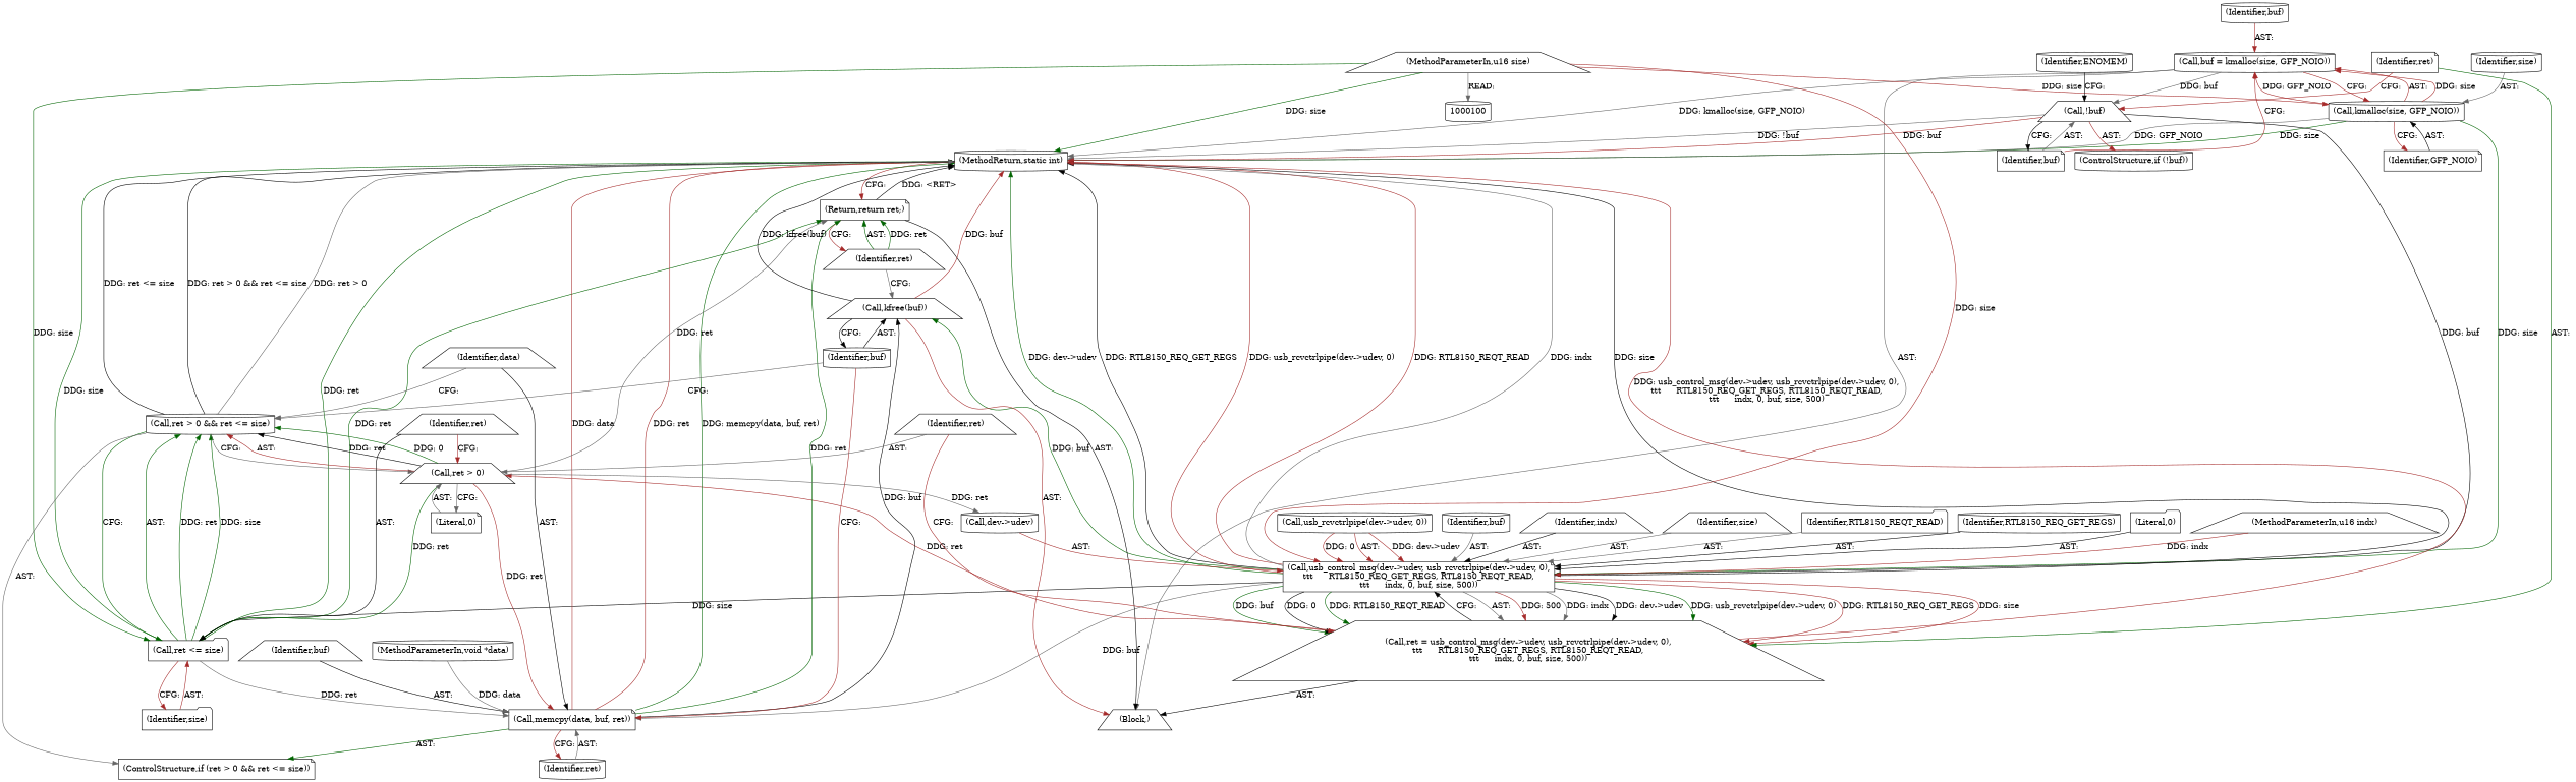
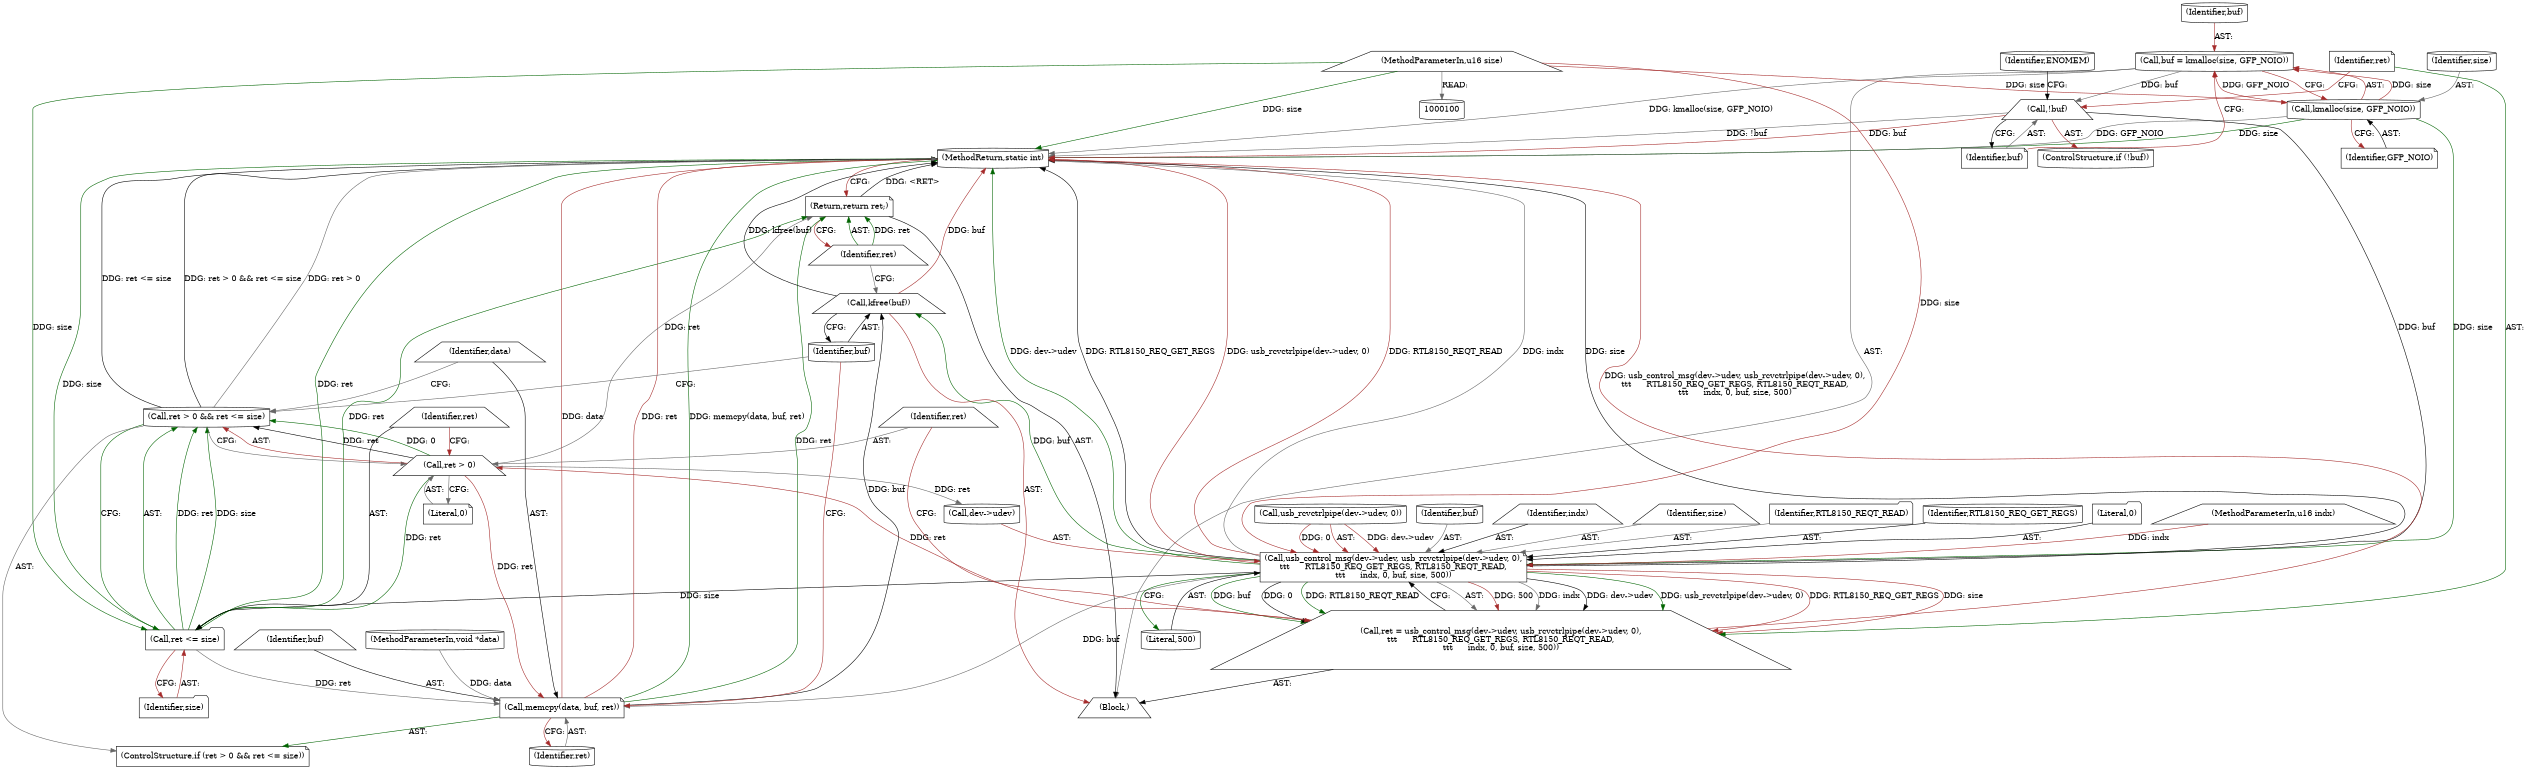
  digraph {
    node [shape=cylinder]
    edge [color=brown]
    n1 [label="(Call,buf = kmalloc(size, GFP_NOIO))"]
    n2 [label="(Call,kmalloc(size, GFP_NOIO))"]
    n3 [label="(Call,!buf)" shape=trapezium]
    n4 [label="(Block,)" shape=trapezium]
    n5 [label="(MethodReturn,static int)"]
    n6 [label="(Call,usb_control_msg(dev->udev, usb_rcvctrlpipe(dev->udev, 0),\n\t\t\t      RTL8150_REQ_GET_REGS, RTL8150_REQT_READ,\n\t\t\t      indx, 0, buf, size, 500))" shape=note]
    n7 [label="(Identifier,GFP_NOIO)" shape=note]
    n8 [label="(Identifier,buf)" shape=note]
    n9 [label="(ControlStructure,if (!buf))"]
    n10 [label="(Return,return ret;)" shape=note]
    n11 [label="(Call,ret <= size)" shape=folder]
    n12 [label="(Call,ret = usb_control_msg(dev->udev, usb_rcvctrlpipe(dev->udev, 0),\n\t\t\t      RTL8150_REQ_GET_REGS, RTL8150_REQT_READ,\n\t\t\t      indx, 0, buf, size, 500))" shape=trapezium]
    n13 [label="(Call,memcpy(data, buf, ret))" shape=note]
    n14 [label="(Call,kfree(buf))" shape=trapezium]
+   n15 [label="(Literal,500)"]
    n16 [label="(MethodParameterIn,u16 size)" shape=trapezium]
    1000100
    n18 [label="(Call,ret > 0 && ret <= size)"]
    n19 [label="(Identifier,size)" shape=folder]
    n20 [label="(Call,ret > 0)" shape=trapezium]
    n21 [label="(ControlStructure,if (ret > 0 && ret <= size))" shape=note]
    n22 [label="(Identifier,ret)"]
    n23 [label="(Identifier,buf)"]
    n24 [label="(Literal,0)" shape=note]
    n25 [label="(Call,dev->udev)"]
    n26 [label="(Identifier,ret)" shape=trapezium]
    n27 [label="(Identifier,ENOMEM)"]
    n28 [label="(Call,usb_rcvctrlpipe(dev->udev, 0))"]
    n29 [label="(Identifier,buf)"]
    n30 [label="(Identifier,ret)" shape=note]
    n31 [label="(Identifier,indx)" shape=trapezium]
    n32 [label="(Identifier,size)" shape=trapezium]
    n33 [label="(Identifier,RTL8150_REQT_READ)" shape=folder]
    n34 [label="(Identifier,RTL8150_REQ_GET_REGS)"]
    n35 [label="(Literal,0)" shape=folder]
    n36 [label="(Identifier,ret)" shape=trapezium]
    n37 [label="(Identifier,buf)" shape=trapezium]
    n38 [label="(MethodParameterIn,void *data)"]
    n39 [label="(Identifier,size)"]
    n40 [label="(Identifier,data)" shape=trapezium]
    n41 [label="(Identifier,buf)"]
    n42 [label="(MethodParameterIn,u16 indx)" shape=trapezium]
    n43 [label="(Identifier,ret)" shape=trapezium]
    n1 -> n2 [label="CFG: "]
    n1 -> n3 [color=gray40 label="DDG: buf"]
    n1 -> n4 [color=gray40 label="AST: "]
    n1 -> n5 [color=gray40 label="DDG: kmalloc(size, GFP_NOIO)"]
    n2 -> n1 [label="AST: "]
    n2 -> n1 [label="DDG: size"]
    n2 -> n1 [label="DDG: GFP_NOIO"]
    n2 -> n5 [color=darkgreen label="DDG: size"]
    n2 -> n5 [color=gray40 label="DDG: GFP_NOIO"]
    n2 -> n6 [color=darkgreen label="DDG: size"]
    n2 -> n7 [label="CFG: "]
    n3 -> n5 [color=gray40 label="DDG: !buf"]
    n3 -> n5 [label="DDG: buf"]
    n3 -> n6 [color=black label="DDG: buf"]
    n3 -> n8 [color=black label="CFG: "]
    n3 -> n9 [label="AST: "]
    n5 -> n10 [label="CFG: "]
    n6 -> n5 [color=black label="DDG: RTL8150_REQ_GET_REGS"]
    n6 -> n5 [label="DDG: usb_rcvctrlpipe(dev->udev, 0)"]
    n6 -> n5 [label="DDG: RTL8150_REQT_READ"]
    n6 -> n5 [color=gray40 label="DDG: indx"]
    n6 -> n5 [color=black label="DDG: size"]
    n6 -> n5 [color=darkgreen label="DDG: dev->udev"]
    n6 -> n11 [color=black label="DDG: size"]
    n6 -> n12 [color=gray40 label="AST: "]
    n6 -> n12 [label="DDG: 500"]
    n6 -> n12 [color=gray40 label="DDG: indx"]
    n6 -> n12 [color=black label="DDG: dev->udev"]
    n6 -> n12 [color=darkgreen label="DDG: usb_rcvctrlpipe(dev->udev, 0)"]
    n6 -> n12 [label="DDG: RTL8150_REQ_GET_REGS"]
    n6 -> n12 [label="DDG: size"]
    n6 -> n12 [color=darkgreen label="DDG: buf"]
    n6 -> n12 [color=black label="DDG: 0"]
    n6 -> n12 [color=darkgreen label="DDG: RTL8150_REQT_READ"]
    n6 -> n13 [color=gray40 label="DDG: buf"]
    n6 -> n14 [color=darkgreen label="DDG: buf"]
+   n6 -> n15 [color=darkgreen label="CFG: "]
    n7 -> n2 [color=black label="AST: "]
    n8 -> n1 [label="CFG: "]
    n8 -> n3 [color=gray40 label="AST: "]
    n10 -> n4 [color=black label="AST: "]
    n10 -> n5 [color=black label="DDG: <RET>"]
    n10 -> n26 [label="CFG: "]
    n11 -> n5 [color=darkgreen label="DDG: size"]
    n11 -> n5 [color=darkgreen label="DDG: ret"]
    n11 -> n10 [color=darkgreen label="DDG: ret"]
    n11 -> n13 [color=gray40 label="DDG: ret"]
    n11 -> n18 [color=darkgreen label="AST: "]
    n11 -> n18 [color=darkgreen label="DDG: ret"]
    n11 -> n18 [color=darkgreen label="DDG: size"]
    n11 -> n19 [label="CFG: "]
    n12 -> n4 [color=black label="AST: "]
    n12 -> n5 [label="DDG: usb_control_msg(dev->udev, usb_rcvctrlpipe(dev->udev, 0),\n\t\t\t      RTL8150_REQ_GET_REGS, RTL8150_REQT_READ,\n\t\t\t      indx, 0, buf, size, 500)"]
    n12 -> n6 [color=black label="CFG: "]
    n12 -> n20 [label="DDG: ret"]
    n13 -> n5 [label="DDG: data"]
    n13 -> n5 [label="DDG: ret"]
    n13 -> n5 [color=darkgreen label="DDG: memcpy(data, buf, ret)"]
    n13 -> n10 [color=darkgreen label="DDG: ret"]
    n13 -> n14 [color=black label="DDG: buf"]
    n13 -> n21 [color=darkgreen label="AST: "]
    n13 -> n22 [label="CFG: "]
    n14 -> n4 [label="AST: "]
    n14 -> n5 [label="DDG: buf"]
    n14 -> n5 [color=black label="DDG: kfree(buf)"]
    n14 -> n23 [color=black label="CFG: "]
+   n15 -> n6 [color=black label="AST: "]
    n16 -> n2 [label="DDG: size"]
    n16 -> n5 [color=darkgreen label="DDG: size"]
    n16 -> n6 [label="DDG: size"]
    n16 -> n11 [color=darkgreen label="DDG: size"]
    n16 -> 1000100 [color=gray40 label="READ: "]
    n18 -> n5 [color=black label="DDG: ret <= size"]
    n18 -> n5 [color=black label="DDG: ret > 0 && ret <= size"]
    n18 -> n5 [color=gray40 label="DDG: ret > 0"]
    n18 -> n11 [color=darkgreen label="CFG: "]
    n18 -> n20 [color=gray40 label="CFG: "]
    n18 -> n21 [color=gray40 label="AST: "]
    n19 -> n11 [label="AST: "]
    n20 -> n10 [color=gray40 label="DDG: ret"]
    n20 -> n11 [color=darkgreen label="DDG: ret"]
    n20 -> n13 [label="DDG: ret"]
    n20 -> n18 [label="AST: "]
    n20 -> n18 [color=black label="DDG: ret"]
    n20 -> n18 [color=darkgreen label="DDG: 0"]
    n20 -> n24 [color=gray40 label="CFG: "]
    n20 -> n25 [color=gray40 label="DDG: ret"]
    n22 -> n13 [color=gray40 label="AST: "]
    n23 -> n13 [label="CFG: "]
    n23 -> n14 [color=black label="AST: "]
    n23 -> n18 [color=gray40 label="CFG: "]
    n24 -> n20 [color=gray40 label="AST: "]
    n25 -> n6 [label="AST: "]
    n26 -> n10 [color=darkgreen label="AST: "]
    n26 -> n10 [color=darkgreen label="DDG: ret"]
    n26 -> n14 [color=gray40 label="CFG: "]
    n27 -> n3 [color=black label="CFG: "]
    n28 -> n6 [label="AST: "]
    n28 -> n6 [label="DDG: dev->udev"]
    n28 -> n6 [label="DDG: 0"]
    n29 -> n6 [color=gray40 label="AST: "]
    n30 -> n3 [label="CFG: "]
    n30 -> n12 [color=darkgreen label="AST: "]
    n31 -> n6 [color=black label="AST: "]
    n32 -> n6 [color=gray40 label="AST: "]
    n33 -> n6 [color=gray40 label="AST: "]
    n34 -> n6 [color=black label="AST: "]
    n35 -> n6 [color=black label="AST: "]
    n36 -> n11 [color=black label="AST: "]
    n36 -> n20 [label="CFG: "]
    n37 -> n13 [color=black label="AST: "]
    n38 -> n13 [color=gray40 label="DDG: data"]
    n39 -> n2 [color=gray40 label="AST: "]
    n40 -> n13 [color=black label="AST: "]
    n40 -> n18 [color=gray40 label="CFG: "]
    n41 -> n1 [label="AST: "]
    n42 -> n6 [label="DDG: indx"]
    n43 -> n12 [label="CFG: "]
    n43 -> n20 [color=gray40 label="AST: "]
  }
